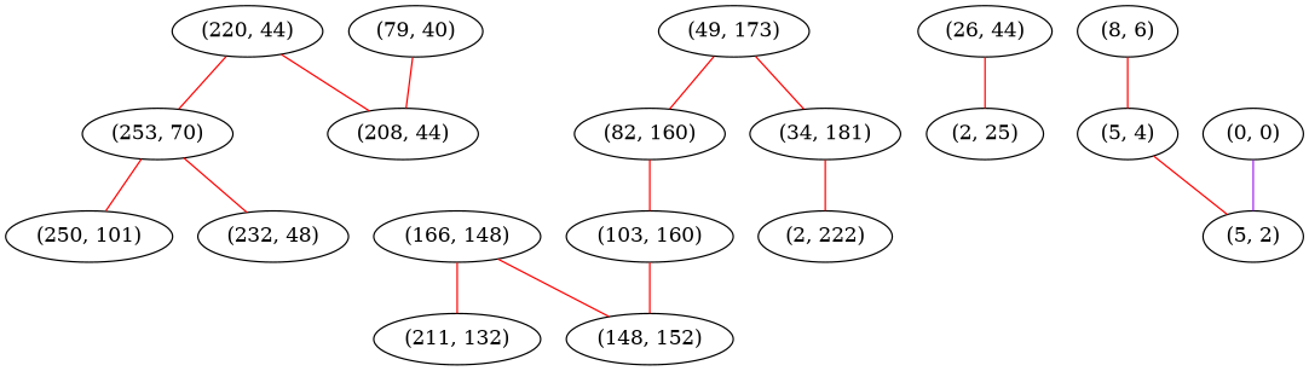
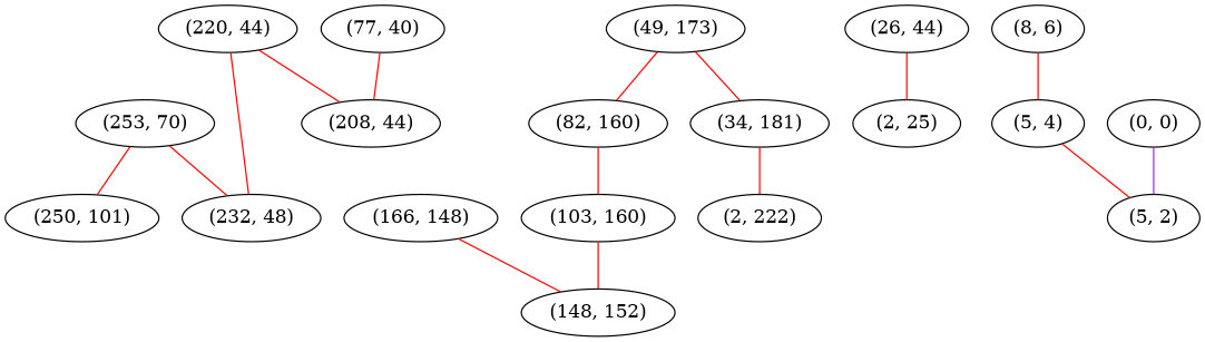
  graph {
    edge [color=red weight=1]
    "(253, 70)"
    "(250, 101)"
    "(232, 48)"
    "(166, 148)"
-   "(211, 132)"
    "(148, 152)"
    "(49, 173)"
    "(82, 160)"
    "(34, 181)"
    "(103, 160)"
    "(2, 222)"
    "(26, 44)"
    "(2, 25)"
-   "(79, 40)"
+   "(79, 40)" [label="(77, 40)"]
    "(208, 44)"
    "(8, 6)"
    "(5, 4)"
    "(5, 2)"
    "(220, 44)"
    "(0, 0)"
    "(253, 70)" -- "(250, 101)"
    "(253, 70)" -- "(232, 48)"
-   "(166, 148)" -- "(211, 132)"
    "(166, 148)" -- "(148, 152)"
    "(49, 173)" -- "(82, 160)"
    "(49, 173)" -- "(34, 181)"
    "(82, 160)" -- "(103, 160)"
    "(34, 181)" -- "(2, 222)"
    "(103, 160)" -- "(148, 152)"
    "(26, 44)" -- "(2, 25)"
    "(79, 40)" -- "(208, 44)"
    "(8, 6)" -- "(5, 4)"
    "(5, 4)" -- "(5, 2)"
-   "(220, 44)" -- "(253, 70)"
+   "(220, 44)" -- "(232, 48)"
    "(220, 44)" -- "(208, 44)"
    "(0, 0)" -- "(5, 2)" [color=purple weight=4]
  }
